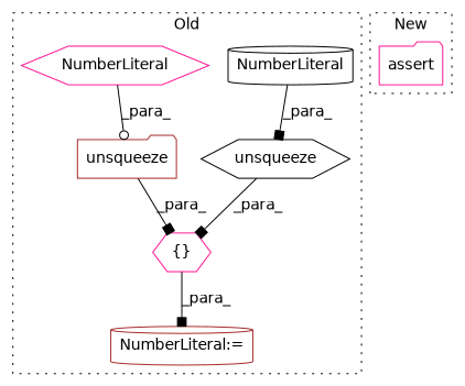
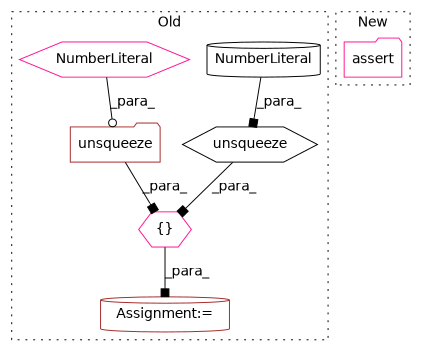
  digraph {
    fontname="DejaVu Sans"
    node [a=32 l=1 shape=hexagon color=deeppink fontname="DejaVu Sans"]
    edge [arrowhead=box fontname="DejaVu Sans"]
    n1 [l="10,1" label=unsqueeze s="6233,6244" color=black]
    n2 [a=34 label=NumberLiteral s=6243 shape=cylinder color=black]
-   n3 [a=7 label="NumberLiteral:=" s=6177 shape=cylinder color=brown]
+   n3 [a=7 label="Assignment:=" s=6177 shape=cylinder color=brown]
    n4 [l="10,1" label=unsqueeze s="6281,6292" shape=folder color=brown]
    n5 [a=4 l="1,1" label="{}" s="6197,6293"]
    n6 [a=34 label=NumberLiteral s=6291]
    n7 [l="12,1" label=assert s="7044,7096" shape=folder]
    subgraph cluster_1 {
      label=Old
      style=dotted
      n1
      n2
      n3
      n4
      n5
      n6
    }
    subgraph cluster_2 {
      label=New
      style=dotted
      n7
    }
    n1 -> n5 [label=_para_]
    n2 -> n1 [label=_para_]
    n4 -> n5 [label=_para_]
    n5 -> n3 [label=_para_]
    n6 -> n4 [label=_para_ arrowhead=odot]
  }
